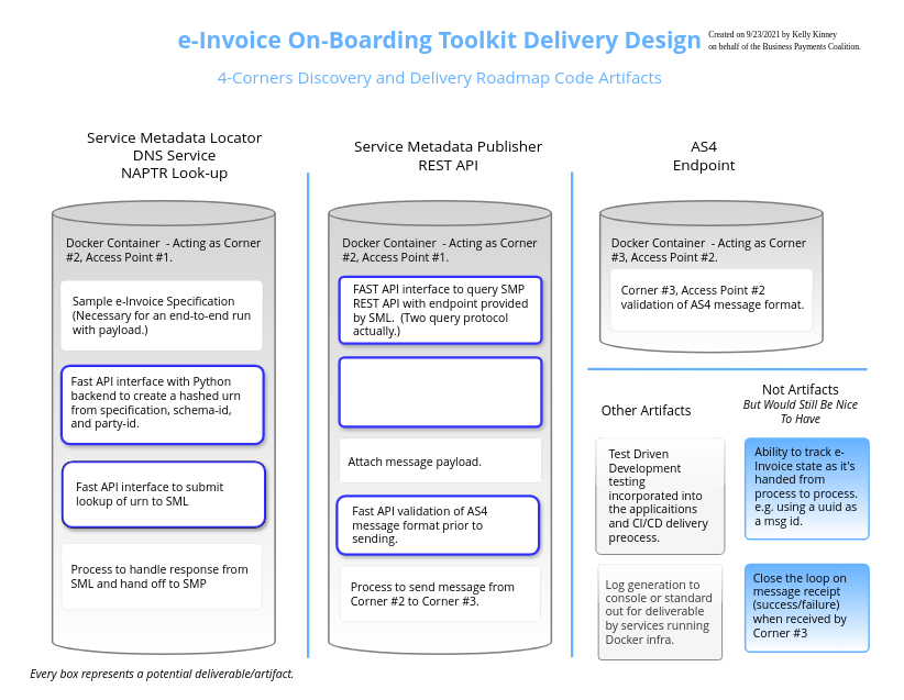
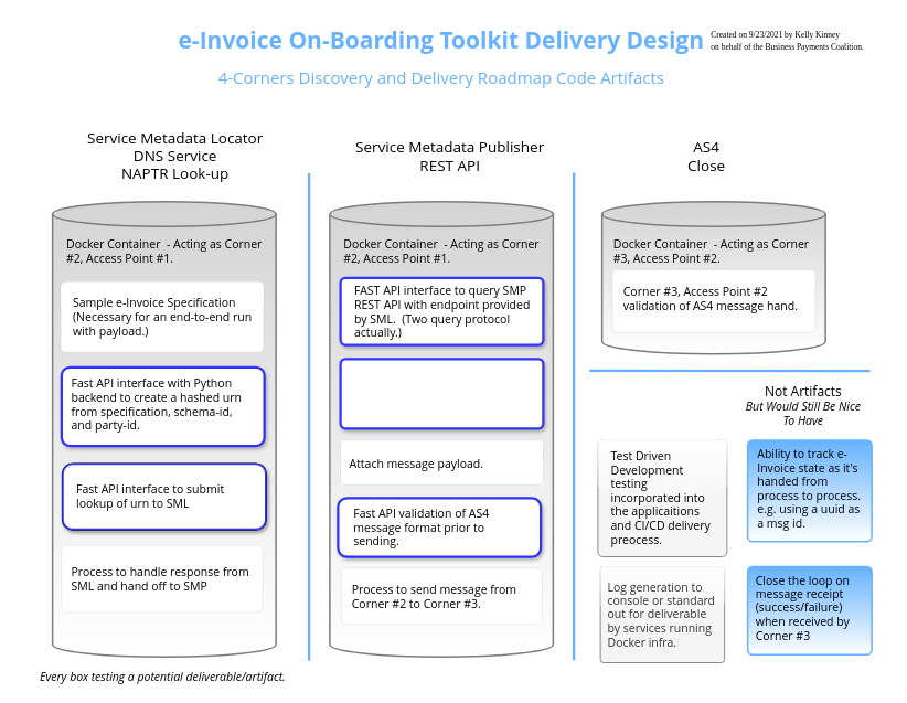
  <mxCell id="0" />
  <mxCell id="1" parent="0" />
  <mxCell id="2" value="" style="shape=cylinder3;whiteSpace=wrap;html=1;boundedLbl=1;backgroundOutline=1;size=15;rounded=1;shadow=0;glass=0;fontFamily=Open Sans;fontSource=https%3A%2F%2Ffonts.googleapis.com%2Fcss%3Ffamily%3DOpen%2BSans;strokeColor=#7D7D7D;strokeWidth=2;fillColor=#D4D4D4;gradientColor=#ffffff;align=left;" parent="1" vertex="1"><mxGeometry x="398" y="243" width="270" height="550" as="geometry" /></mxCell>
  <mxCell id="3" value="" style="shape=cylinder3;whiteSpace=wrap;html=1;boundedLbl=1;backgroundOutline=1;size=15;rounded=1;shadow=0;glass=0;fontFamily=Open Sans;fontSource=https%3A%2F%2Ffonts.googleapis.com%2Fcss%3Ffamily%3DOpen%2BSans;strokeColor=#7D7D7D;strokeWidth=2;fillColor=#D4D4D4;gradientColor=#ffffff;align=left;" parent="1" vertex="1"><mxGeometry x="63" y="243" width="270" height="550" as="geometry" /></mxCell>
  <mxCell id="4" value="&lt;font data-font-src=&quot;https://fonts.googleapis.com/css?family=Open+Sans&quot; color=&quot;#66b2ff&quot; face=&quot;Open Sans&quot;&gt;&lt;font style=&quot;font-size: 28px&quot;&gt;&lt;b&gt;e-Invoice On-Boarding Toolkit Delivery Design&lt;/b&gt;&lt;/font&gt;&lt;br&gt;&lt;/font&gt;" style="text;html=1;strokeColor=none;fillColor=none;align=center;verticalAlign=middle;whiteSpace=wrap;rounded=0;fontSize=28;" parent="1" vertex="1"><mxGeometry x="138" y="28" width="790" height="40" as="geometry" /></mxCell>
  <mxCell id="5" value="&lt;font data-font-src=&quot;https://fonts.googleapis.com/css?family=Open+Sans&quot; style=&quot;font-size: 24px&quot; color=&quot;#66b2ff&quot; face=&quot;Open Sans&quot;&gt;&lt;b&gt;&lt;br&gt;&lt;/b&gt;&lt;/font&gt;" style="text;html=1;align=center;verticalAlign=middle;resizable=0;points=[];autosize=1;strokeColor=none;fillColor=none;" parent="1" vertex="1"><mxGeometry x="523" y="118" width="20" height="20" as="geometry" /></mxCell>
- <mxCell id="6" value="&lt;font face=&quot;Open Sans&quot; data-font-src=&quot;https://fonts.googleapis.com/css?family=Open+Sans&quot; style=&quot;font-size: 14px&quot;&gt;&lt;i&gt;Every box represents a potential deliverable/artifact.&lt;/i&gt;&lt;/font&gt;" style="text;html=1;align=center;verticalAlign=middle;resizable=0;points=[];autosize=1;strokeColor=none;fillColor=none;" parent="1" vertex="1"><mxGeometry x="20" y="808" width="351" height="19" as="geometry" /></mxCell>
+ <mxCell id="6" value="&lt;font face=&quot;Open Sans&quot; data-font-src=&quot;https://fonts.googleapis.com/css?family=Open+Sans&quot; style=&quot;font-size: 14px&quot;&gt;&lt;i&gt;Every box testing a potential deliverable/artifact.&lt;/i&gt;&lt;/font&gt;" style="text;html=1;align=center;verticalAlign=middle;resizable=0;points=[];autosize=1;strokeColor=none;fillColor=none;" parent="1" vertex="1"><mxGeometry x="20" y="808" width="351" height="19" as="geometry" /></mxCell>
  <mxCell id="7" value="" style="endArrow=none;html=1;strokeWidth=3;fillColor=#ffe6cc;strokeColor=#66B2FF;" parent="1" edge="1"><mxGeometry x="280" y="10.5" width="50" height="50" as="geometry"><mxPoint x="373" y="797.5" as="sourcePoint" /><mxPoint x="373" y="208.5" as="targetPoint" /></mxGeometry></mxCell>
  <mxCell id="8" value="" style="endArrow=none;html=1;strokeWidth=3;fillColor=#ffe6cc;strokeColor=#66B2FF;" parent="1" edge="1"><mxGeometry x="100" y="10" width="50" height="50" as="geometry"><mxPoint x="693" y="797" as="sourcePoint" /><mxPoint x="693" y="208" as="targetPoint" /></mxGeometry></mxCell>
  <mxCell id="9" value="" style="endArrow=none;html=1;strokeWidth=3;fillColor=#ffe6cc;strokeColor=#66B2FF;" parent="1" edge="1"><mxGeometry x="119" y="249" width="50" height="50" as="geometry"><mxPoint x="1051" y="447.5" as="sourcePoint" /><mxPoint x="712" y="447" as="targetPoint" /></mxGeometry></mxCell>
  <mxCell id="10" value="&lt;font face=&quot;Open Sans&quot; data-font-src=&quot;https://fonts.googleapis.com/css?family=Open+Sans&quot; style=&quot;font-size: 18px&quot;&gt;Service Metadata Locator&lt;br&gt;DNS Service&lt;br&gt;NAPTR Look-up&lt;/font&gt;" style="text;html=1;align=center;verticalAlign=middle;resizable=0;points=[];autosize=1;strokeColor=none;fillColor=none;" parent="1" vertex="1"><mxGeometry x="95.5" y="158" width="230" height="60" as="geometry" /></mxCell>
  <mxCell id="11" value="&lt;font face=&quot;Open Sans&quot; data-font-src=&quot;https://fonts.googleapis.com/css?family=Open+Sans&quot; style=&quot;font-size: 18px&quot;&gt;Service Metadata Publisher&lt;br&gt;REST API&lt;/font&gt;" style="text;html=1;align=center;verticalAlign=middle;resizable=0;points=[];autosize=1;strokeColor=none;fillColor=none;" parent="1" vertex="1"><mxGeometry x="423" y="168" width="240" height="40" as="geometry" /></mxCell>
- <mxCell id="12" value="&lt;font face=&quot;Open Sans&quot; data-font-src=&quot;https://fonts.googleapis.com/css?family=Open+Sans&quot; style=&quot;font-size: 18px&quot;&gt;AS4&lt;br&gt;Endpoint&lt;/font&gt;" style="text;html=1;align=center;verticalAlign=middle;resizable=0;points=[];autosize=1;strokeColor=none;fillColor=none;" parent="1" vertex="1"><mxGeometry x="808" y="168" width="90" height="40" as="geometry" /></mxCell>
+ <mxCell id="12" value="&lt;font face=&quot;Open Sans&quot; data-font-src=&quot;https://fonts.googleapis.com/css?family=Open+Sans&quot; style=&quot;font-size: 18px&quot;&gt;AS4&lt;br&gt;Close&lt;/font&gt;" style="text;html=1;align=center;verticalAlign=middle;resizable=0;points=[];autosize=1;strokeColor=none;fillColor=none;" parent="1" vertex="1"><mxGeometry x="808" y="168" width="90" height="40" as="geometry" /></mxCell>
  <mxCell id="13" value="&lt;span&gt;&lt;font style=&quot;font-size: 14px&quot; face=&quot;Open Sans&quot; data-font-src=&quot;https://fonts.googleapis.com/css?family=Open+Sans&quot;&gt;Docker Container&amp;nbsp; - Acting as Corner #2, Access Point #1.&lt;/font&gt;&lt;/span&gt;" style="text;html=1;strokeColor=none;fillColor=none;align=left;verticalAlign=middle;whiteSpace=wrap;rounded=0;glass=1;" parent="1" vertex="1"><mxGeometry x="78" y="288" width="240" height="30" as="geometry" /></mxCell>
  <mxCell id="14" value="&lt;span style=&quot;color: rgb(102 , 178 , 255)&quot;&gt;&lt;font style=&quot;font-size: 20px&quot;&gt;4-Corners Discovery and Delivery Roadmap Code Artifacts&lt;/font&gt;&lt;/span&gt;" style="text;html=1;strokeColor=none;fillColor=none;align=center;verticalAlign=middle;whiteSpace=wrap;rounded=0;shadow=0;glass=0;fontFamily=Open Sans;fontSource=https%3A%2F%2Ffonts.googleapis.com%2Fcss%3Ffamily%3DOpen%2BSans;fontSize=20;" parent="1" vertex="1"><mxGeometry x="138" y="68" width="790" height="50" as="geometry" /></mxCell>
  <mxCell id="15" value="" style="group;fillColor=none;" parent="1" vertex="1" connectable="0"><mxGeometry x="88" y="340" width="245" height="85" as="geometry" /></mxCell>
  <mxCell id="16" value="" style="group" parent="15" vertex="1" connectable="0"><mxGeometry x="-15" width="245.0" height="85" as="geometry" /></mxCell>
  <mxCell id="17" value="" style="rounded=1;whiteSpace=wrap;html=1;glass=1;strokeColor=#000000;strokeWidth=0;fillColor=default;gradientColor=none;align=left;absoluteArcSize=1;arcSize=12;" parent="16" vertex="1"><mxGeometry width="245.0" height="85" as="geometry" /></mxCell>
  <mxCell id="18" value="&lt;font face=&quot;Open Sans&quot; data-font-src=&quot;https://fonts.googleapis.com/css?family=Open+Sans&quot; style=&quot;font-size: 14px&quot;&gt;Sample e-Invoice Specification (Necessary for an end-to-end run with payload.)&lt;/font&gt;" style="text;html=1;strokeColor=none;fillColor=none;align=left;verticalAlign=middle;whiteSpace=wrap;rounded=0;glass=1;" parent="16" vertex="1"><mxGeometry x="12.94" y="12.5" width="219.11" height="60" as="geometry" /></mxCell>
  <mxCell id="19" value="&lt;span&gt;&lt;font style=&quot;font-size: 14px&quot; face=&quot;Open Sans&quot; data-font-src=&quot;https://fonts.googleapis.com/css?family=Open+Sans&quot;&gt;Docker Container&amp;nbsp; - Acting as Corner #2, Access Point #1.&lt;/font&gt;&lt;/span&gt;" style="text;html=1;strokeColor=none;fillColor=none;align=left;verticalAlign=middle;whiteSpace=wrap;rounded=0;glass=1;" parent="1" vertex="1"><mxGeometry x="413" y="288" width="240" height="30" as="geometry" /></mxCell>
  <mxCell id="20" value="" style="group" parent="1" vertex="1" connectable="0"><mxGeometry x="63" y="548" width="239.362" height="80" as="geometry" /></mxCell>
  <mxCell id="21" value="" style="group" parent="1" vertex="1" connectable="0"><mxGeometry x="727" y="243" width="270" height="184" as="geometry" /></mxCell>
  <mxCell id="22" value="" style="shape=cylinder3;whiteSpace=wrap;html=1;boundedLbl=1;backgroundOutline=1;size=15;rounded=1;shadow=0;glass=0;fontFamily=Open Sans;fontSource=https%3A%2F%2Ffonts.googleapis.com%2Fcss%3Ffamily%3DOpen%2BSans;strokeColor=#7D7D7D;strokeWidth=2;fillColor=#D4D4D4;gradientColor=#ffffff;align=left;sketch=0;container=0;" parent="21" vertex="1"><mxGeometry width="270" height="184" as="geometry" /></mxCell>
  <mxCell id="23" value="" style="rounded=1;whiteSpace=wrap;html=1;glass=1;strokeColor=#000000;strokeWidth=0;fillColor=default;gradientColor=none;align=left;absoluteArcSize=1;arcSize=12;container=0;" parent="21" vertex="1"><mxGeometry x="12.576" y="82.5" width="245" height="75.5" as="geometry" /></mxCell>
- <mxCell id="24" value="&lt;span&gt;&lt;font face=&quot;Open Sans&quot; data-font-src=&quot;https://fonts.googleapis.com/css?family=Open+Sans&quot; style=&quot;font-size: 14px&quot;&gt;Corner #3, Access Point #2 validation of AS4 message format.&lt;/font&gt;&lt;/span&gt;" style="text;html=1;strokeColor=none;fillColor=none;align=left;verticalAlign=middle;whiteSpace=wrap;rounded=0;glass=1;container=0;" parent="21" vertex="1"><mxGeometry x="24.382" y="82.5" width="225" height="69" as="geometry" /></mxCell>
+ <mxCell id="24" value="&lt;span&gt;&lt;font face=&quot;Open Sans&quot; data-font-src=&quot;https://fonts.googleapis.com/css?family=Open+Sans&quot; style=&quot;font-size: 14px&quot;&gt;Corner #3, Access Point #2 validation of AS4 message hand.&lt;/font&gt;&lt;/span&gt;" style="text;html=1;strokeColor=none;fillColor=none;align=left;verticalAlign=middle;whiteSpace=wrap;rounded=0;glass=1;container=0;" parent="21" vertex="1"><mxGeometry x="24.382" y="82.5" width="225" height="69" as="geometry" /></mxCell>
  <mxCell id="25" value="&lt;span&gt;&lt;font style=&quot;font-size: 14px&quot; face=&quot;Open Sans&quot; data-font-src=&quot;https://fonts.googleapis.com/css?family=Open+Sans&quot;&gt;Docker Container&amp;nbsp; - Acting as Corner #3, Access Point #2.&lt;/font&gt;&lt;/span&gt;" style="text;html=1;strokeColor=none;fillColor=none;align=left;verticalAlign=middle;whiteSpace=wrap;rounded=0;glass=1;container=0;" parent="21" vertex="1"><mxGeometry x="11.806" y="45" width="246.388" height="30" as="geometry" /></mxCell>
  <mxCell id="26" style="edgeStyle=orthogonalEdgeStyle;rounded=0;orthogonalLoop=1;jettySize=auto;html=1;exitX=0.5;exitY=1;exitDx=0;exitDy=0;shadow=1;fontFamily=Open Sans;fontSource=https%3A%2F%2Ffonts.googleapis.com%2Fcss%3Ffamily%3DOpen%2BSans;strokeColor=#999999;strokeWidth=3;" parent="21" edge="1"><mxGeometry x="0.77" y="20" as="geometry"><mxPoint x="135.77" y="170" as="sourcePoint" /><mxPoint x="135.77" y="170" as="targetPoint" /></mxGeometry></mxCell>
  <mxCell id="27" value="&lt;font style=&quot;font-size: 16px&quot;&gt;Not Artifacts&lt;br&gt;&lt;/font&gt;&lt;div&gt;&lt;i&gt;&lt;font style=&quot;font-size: 14px&quot;&gt;But Would Still Be Nice To Have&lt;/font&gt;&lt;/i&gt;&lt;/div&gt;" style="text;html=1;strokeColor=none;fillColor=none;align=center;verticalAlign=middle;whiteSpace=wrap;rounded=0;shadow=1;glass=0;fontFamily=Open Sans;fontSource=https%3A%2F%2Ffonts.googleapis.com%2Fcss%3Ffamily%3DOpen%2BSans;" parent="1" vertex="1"><mxGeometry x="898" y="478.7" width="145" height="22.4" as="geometry" /></mxCell>
  <mxCell id="28" value="" style="group" parent="1" vertex="1" connectable="0"><mxGeometry x="725" y="684" width="150" height="116" as="geometry" /></mxCell>
  <mxCell id="29" value="" style="group;fillColor=#f5f5f5;strokeColor=none;fontColor=#333333;container=0;" parent="28" vertex="1" connectable="0"><mxGeometry width="150" height="116" as="geometry" /></mxCell>
  <mxCell id="30" value="" style="group;fillColor=#f5f5f5;strokeColor=#666666;rounded=1;absoluteArcSize=1;arcSize=8;glass=1;fontColor=#333333;" parent="28" vertex="1" connectable="0"><mxGeometry width="150" height="116.0" as="geometry" /></mxCell>
  <mxCell id="31" value="&lt;span style=&quot;font-family: &amp;#34;open sans&amp;#34;&quot;&gt;&lt;font style=&quot;font-size: 14px&quot;&gt;Log generation to console or standard out for deliverable by services running Docker infra.&lt;/font&gt;&lt;/span&gt;" style="text;html=1;strokeColor=none;fillColor=none;align=left;verticalAlign=middle;whiteSpace=wrap;rounded=0;fontColor=#333333;" parent="28" vertex="1"><mxGeometry x="6.75" y="11.6" width="135.75" height="92.8" as="geometry" /></mxCell>
- <mxCell id="32" value="&lt;font face=&quot;Open Sans&quot; style=&quot;font-size: 16px&quot;&gt;Other Artifacts&lt;/font&gt;" style="text;html=1;align=center;verticalAlign=middle;resizable=0;points=[];autosize=1;strokeColor=none;fillColor=none;" parent="1" vertex="1"><mxGeometry x="723.2" y="488" width="119" height="20" as="geometry" /></mxCell>
  <mxCell id="33" value="" style="group" parent="1" vertex="1" connectable="0"><mxGeometry x="903" y="525.97" width="150" height="129.03" as="geometry" /></mxCell>
  <mxCell id="34" value="" style="group;fillColor=#66B2FF;strokeColor=#66B2FF;rounded=1;absoluteArcSize=1;arcSize=12;glass=0;shadow=0;strokeWidth=2;gradientColor=#ffffff;" parent="33" vertex="1" connectable="0"><mxGeometry y="5.433" width="150" height="122.239" as="geometry" /></mxCell>
  <mxCell id="35" value="&lt;span style=&quot;font-family: &amp;#34;open sans&amp;#34;&quot;&gt;&lt;font style=&quot;font-size: 14px&quot;&gt;Ability to track e-Invoice state as it's handed from process to process. e.g. using a uuid as a msg id.&lt;/font&gt;&lt;/span&gt;" style="text;html=1;strokeColor=none;fillColor=none;align=left;verticalAlign=middle;whiteSpace=wrap;rounded=0;shadow=1;glass=0;fontFamily=Open Sans;fontSource=https%3A%2F%2Ffonts.googleapis.com%2Fcss%3Ffamily%3DOpen%2BSans;" parent="33" vertex="1"><mxGeometry x="10" width="130" height="129.03" as="geometry" /></mxCell>
  <mxCell id="36" value="" style="group" parent="1" vertex="1" connectable="0"><mxGeometry x="722" y="531" width="156" height="141.03" as="geometry" /></mxCell>
  <mxCell id="37" value="" style="group;fillColor=#f5f5f5;strokeColor=#666666;rounded=1;absoluteArcSize=1;arcSize=12;glass=1;fontColor=#333333;" parent="36" vertex="1" connectable="0"><mxGeometry width="156" height="141.03" as="geometry" /></mxCell>
  <mxCell id="38" value="&lt;span style=&quot;font-family: &amp;#34;open sans&amp;#34;&quot;&gt;&lt;font style=&quot;font-size: 14px&quot;&gt;Test Driven Development testing incorporated into the applicaitions and CI/CD delivery preocess.&lt;/font&gt;&lt;/span&gt;" style="text;html=1;strokeColor=none;fillColor=none;align=left;verticalAlign=middle;whiteSpace=wrap;rounded=0;container=0;" parent="36" vertex="1"><mxGeometry x="13.52" y="12.747" width="125.84" height="114.723" as="geometry"><mxRectangle x="13" y="9.4" width="570" height="20" as="alternateBounds" /></mxGeometry></mxCell>
  <mxCell id="39" value="" style="group" parent="1" vertex="1" connectable="0"><mxGeometry x="903" y="684" width="150" height="106.4" as="geometry" /></mxCell>
  <mxCell id="40" value="" style="group;fillColor=#66B2FF;strokeColor=#66B2FF;rounded=1;absoluteArcSize=1;arcSize=12;glass=0;strokeWidth=2;gradientColor=#ffffff;" parent="39" vertex="1" connectable="0"><mxGeometry width="150" height="106.4" as="geometry" /></mxCell>
  <mxCell id="41" value="&lt;span style=&quot;font-family: &amp;#34;open sans&amp;#34;&quot;&gt;&lt;font style=&quot;font-size: 14px&quot;&gt;Close the loop on message receipt (success/failure) when received by Corner #3&lt;/font&gt;&lt;/span&gt;" style="text;html=1;strokeColor=none;fillColor=none;align=left;verticalAlign=middle;whiteSpace=wrap;rounded=0;shadow=1;glass=0;fontFamily=Open Sans;fontSource=https%3A%2F%2Ffonts.googleapis.com%2Fcss%3Ffamily%3DOpen%2BSans;" parent="39" vertex="1"><mxGeometry x="7.5" width="120" height="100.8" as="geometry" /></mxCell>
  <mxCell id="42" value="" style="group;fillColor=default;" parent="1" vertex="1" connectable="0"><mxGeometry x="412" y="686" width="242.84" height="68" as="geometry" /></mxCell>
  <mxCell id="43" value="" style="rounded=1;whiteSpace=wrap;html=1;glass=1;strokeColor=#000000;strokeWidth=0;fillColor=none;gradientColor=none;align=left;absoluteArcSize=1;arcSize=12;container=0;" parent="42" vertex="1"><mxGeometry width="242.84" height="68" as="geometry" /></mxCell>
  <mxCell id="44" value="&lt;font&gt;&lt;span style=&quot;font-size: 14px&quot;&gt;Process to send message from Corner #2 to Corner #3.&lt;/span&gt;&lt;/font&gt;" style="text;html=1;strokeColor=none;fillColor=none;align=left;verticalAlign=middle;whiteSpace=wrap;rounded=0;glass=0;fontFamily=Open Sans;fontSource=https%3A%2F%2Ffonts.googleapis.com%2Fcss%3Ffamily%3DOpen%2BSans;" parent="42" vertex="1"><mxGeometry x="10.997" y="7.969" width="223.668" height="52.062" as="geometry" /></mxCell>
  <mxCell id="45" value="" style="group;fillColor=default;strokeColor=#3333FF;strokeWidth=3;rounded=1;shadow=1;" parent="1" vertex="1" connectable="0"><mxGeometry x="408" y="601.28" width="245" height="70.75" as="geometry" /></mxCell>
  <mxCell id="46" value="" style="rounded=1;whiteSpace=wrap;html=1;glass=1;strokeColor=#000000;strokeWidth=0;fillColor=none;gradientColor=none;align=left;absoluteArcSize=1;arcSize=12;" parent="45" vertex="1"><mxGeometry width="245.0" height="70.75" as="geometry" /></mxCell>
  <mxCell id="47" value="&lt;span style=&quot;font-family: &amp;#34;open sans&amp;#34; ; font-size: 14px&quot;&gt;Fast API validation of AS4 message format prior to sending.&lt;/span&gt;" style="text;html=1;strokeColor=none;fillColor=none;align=left;verticalAlign=middle;whiteSpace=wrap;rounded=0;glass=0;" parent="45" vertex="1"><mxGeometry x="17.08" y="17.402" width="192.83" height="35.937" as="geometry" /></mxCell>
  <mxCell id="48" value="" style="rounded=1;whiteSpace=wrap;html=1;glass=1;strokeWidth=0;align=left;absoluteArcSize=1;arcSize=12;" parent="1" vertex="1"><mxGeometry x="74.079" y="659" width="242.841" height="80" as="geometry" /></mxCell>
  <mxCell id="49" value="" style="group" parent="1" vertex="1" connectable="0"><mxGeometry x="74.079" y="664" width="242.841" height="70" as="geometry" /></mxCell>
  <mxCell id="50" value="&lt;font&gt;&lt;span style=&quot;font-size: 14px&quot;&gt;Process to handle response from SML and hand off to SMP&lt;/span&gt;&lt;/font&gt;" style="text;html=1;strokeColor=none;fillColor=none;align=left;verticalAlign=middle;whiteSpace=wrap;rounded=0;glass=0;fontFamily=Open Sans;fontSource=https%3A%2F%2Ffonts.googleapis.com%2Fcss%3Ffamily%3DOpen%2BSans;" parent="49" vertex="1"><mxGeometry x="9.586" y="4.375" width="223.67" height="61.25" as="geometry" /></mxCell>
  <mxCell id="51" value="" style="group;fillColor=default;strokeWidth=3;strokeColor=#3333FF;shadow=1;rounded=1;absoluteArcSize=1;" parent="1" vertex="1" connectable="0"><mxGeometry x="74" y="443" width="245.0" height="95" as="geometry" /></mxCell>
  <mxCell id="52" value="&lt;span style=&quot;font-family: &amp;#34;open sans&amp;#34; ; font-size: 14px&quot;&gt;Fast API interface with Python backend to create a hashed urn from specification, schema-id, and party-id.&lt;/span&gt;" style="text;html=1;strokeColor=none;fillColor=none;align=left;verticalAlign=middle;whiteSpace=wrap;rounded=0;glass=1;" parent="51" vertex="1"><mxGeometry x="10.36" y="2" width="225" height="86.86" as="geometry" /></mxCell>
  <mxCell id="53" value="" style="rounded=1;whiteSpace=wrap;html=1;glass=1;strokeColor=#000000;strokeWidth=0;fillColor=none;gradientColor=none;align=left;absoluteArcSize=1;arcSize=12;" parent="51" vertex="1"><mxGeometry y="1" width="245" height="93" as="geometry" /></mxCell>
  <mxCell id="54" value="" style="group;fillColor=default;" parent="1" vertex="1" connectable="0"><mxGeometry x="411" y="531" width="245" height="54" as="geometry" /></mxCell>
  <mxCell id="55" value="" style="rounded=1;whiteSpace=wrap;html=1;glass=1;strokeColor=#000000;strokeWidth=0;fillColor=none;gradientColor=none;align=left;absoluteArcSize=1;arcSize=12;" parent="54" vertex="1"><mxGeometry width="245" height="54" as="geometry" /></mxCell>
  <mxCell id="56" value="&lt;font face=&quot;open sans&quot;&gt;&lt;span style=&quot;font-size: 14px&quot;&gt;Attach message payload.&lt;/span&gt;&lt;/font&gt;" style="text;html=1;strokeColor=none;fillColor=none;align=left;verticalAlign=middle;whiteSpace=wrap;rounded=0;glass=0;" parent="54" vertex="1"><mxGeometry x="9.16" y="15.433" width="192.83" height="27.385" as="geometry" /></mxCell>
  <mxCell id="57" value="&lt;font face=&quot;Poppins&quot; data-font-src=&quot;https://fonts.googleapis.com/css?family=Poppins&quot; style=&quot;font-size: 10px&quot;&gt;&lt;span&gt;Created on 9/23/2021 by Kelly Kinney&lt;/span&gt;&lt;br&gt;&lt;span&gt;on behalf of the Business Payments Coalition.&lt;/span&gt;&lt;/font&gt;" style="text;html=1;strokeColor=none;fillColor=none;align=left;verticalAlign=middle;whiteSpace=wrap;rounded=0;shadow=0;glass=0;sketch=0;fontFamily=Open Sans;fontSource=https%3A%2F%2Ffonts.googleapis.com%2Fcss%3Ffamily%3DOpen%2BSans;" parent="1" vertex="1"><mxGeometry x="857" y="20.5" width="217" height="55" as="geometry" /></mxCell>
  <mxCell id="58" value="" style="group;strokeWidth=3;strokeColor=default;rounded=1;shadow=1;" parent="1" vertex="1" connectable="0"><mxGeometry x="75.5" y="560" width="245" height="78.75" as="geometry" /></mxCell>
  <mxCell id="59" value="" style="group;strokeWidth=2;rounded=1;shadow=1;strokeColor=#3333FF;fillColor=default;container=0;" parent="58" vertex="1" connectable="0"><mxGeometry width="245" height="78.75" as="geometry" /></mxCell>
  <mxCell id="60" value="&lt;span style=&quot;font-family: &amp;#34;open sans&amp;#34; ; font-size: 14px&quot;&gt;Fast API interface to submit lookup of urn to SML&lt;/span&gt;" style="text;html=1;strokeColor=none;fillColor=none;align=left;verticalAlign=middle;whiteSpace=wrap;rounded=1;glass=1;shadow=1;strokeWidth=2;" parent="58" vertex="1"><mxGeometry x="14" y="19.38" width="202.75" height="40" as="geometry" /></mxCell>
  <mxCell id="61" value="" style="group" parent="1" vertex="1" connectable="0"><mxGeometry x="411" y="335" width="248" height="81" as="geometry" /></mxCell>
  <mxCell id="62" value="" style="rounded=1;whiteSpace=wrap;html=1;glass=0;strokeWidth=3;align=left;absoluteArcSize=1;arcSize=12;fillColor=default;strokeColor=#3333FF;shadow=1;" parent="61" vertex="1"><mxGeometry width="245.0" height="81.0" as="geometry" /></mxCell>
  <mxCell id="63" value="" style="group" parent="61" vertex="1" connectable="0"><mxGeometry x="3" width="245" height="81" as="geometry" /></mxCell>
  <mxCell id="64" value="&lt;font face=&quot;open sans&quot;&gt;&lt;span style=&quot;font-size: 14px&quot;&gt;FAST API interface to query SMP REST API with endpoint provided by SML.&amp;nbsp; (Two query protocol actually.)&lt;/span&gt;&lt;/font&gt;" style="text;html=1;strokeColor=none;fillColor=none;align=left;verticalAlign=middle;whiteSpace=wrap;rounded=0;glass=0;" parent="63" vertex="1"><mxGeometry x="12.04" y="4" width="220.92" height="73" as="geometry" /></mxCell>
  <mxCell id="65" value="" style="group" parent="1" vertex="1" connectable="0"><mxGeometry x="411" y="433" width="245" height="84" as="geometry" /></mxCell>
  <mxCell id="66" value="" style="rounded=1;whiteSpace=wrap;html=1;glass=0;strokeColor=#3333FF;strokeWidth=3;fillColor=default;gradientColor=none;align=left;absoluteArcSize=1;arcSize=12;shadow=1;" parent="65" vertex="1"><mxGeometry width="245" height="84" as="geometry" /></mxCell>
